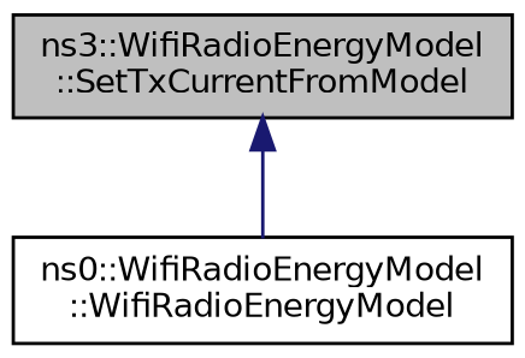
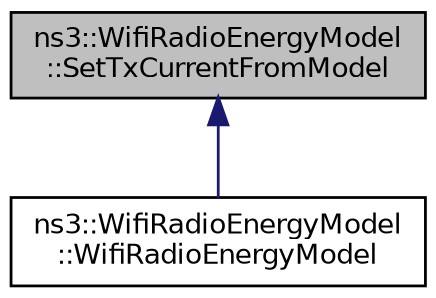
  digraph {
    rankdir=TB
    node [color=black fontname=Helvetica fontsize=10 shape=record style=filled]
    n1 [fillcolor=grey75 fontcolor=black height=0.2 label="ns3::WifiRadioEnergyModel\l::SetTxCurrentFromModel" width=0.4]
-   n2 [fillcolor=white height=0.2 label="ns0::WifiRadioEnergyModel\l::WifiRadioEnergyModel" width=0.4]
+   n2 [fillcolor=white height=0.2 label="ns3::WifiRadioEnergyModel\l::WifiRadioEnergyModel" width=0.4]
    n1 -> n2 [color=midnightblue dir=back fontname=Helvetica fontsize=10 labelfontname=Helvetica labelfontsize=10 style=solid]
  }
